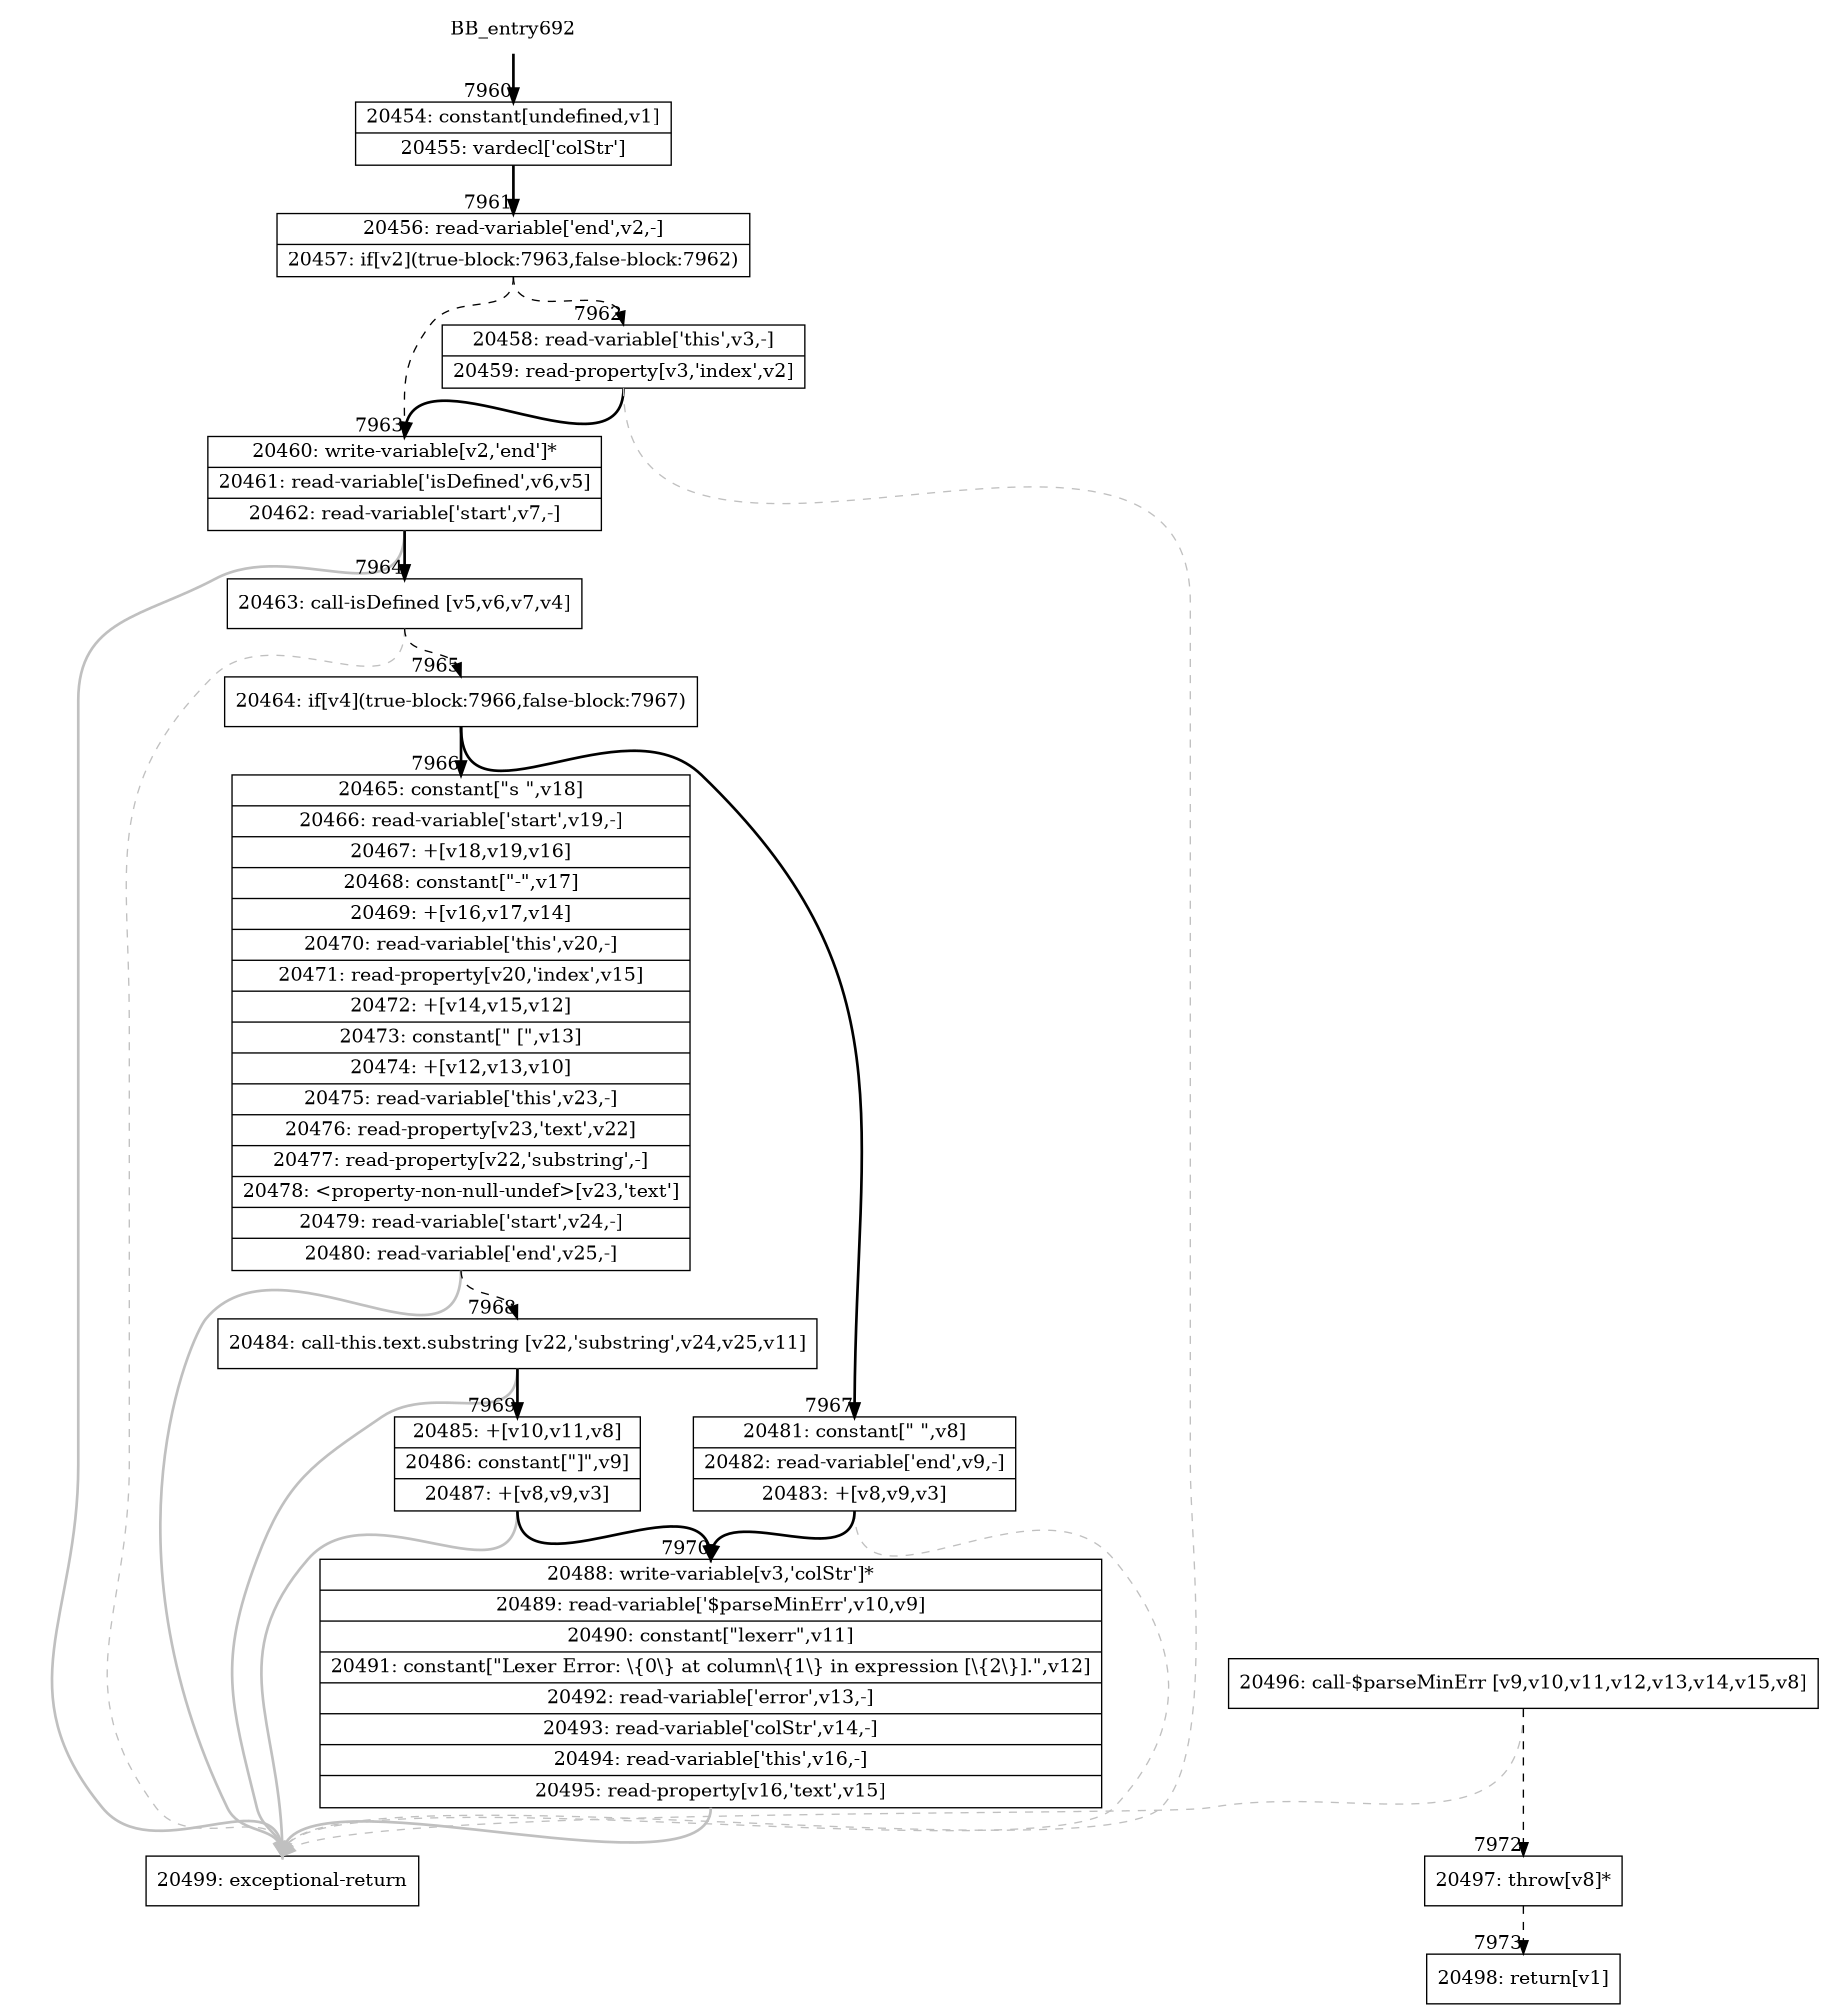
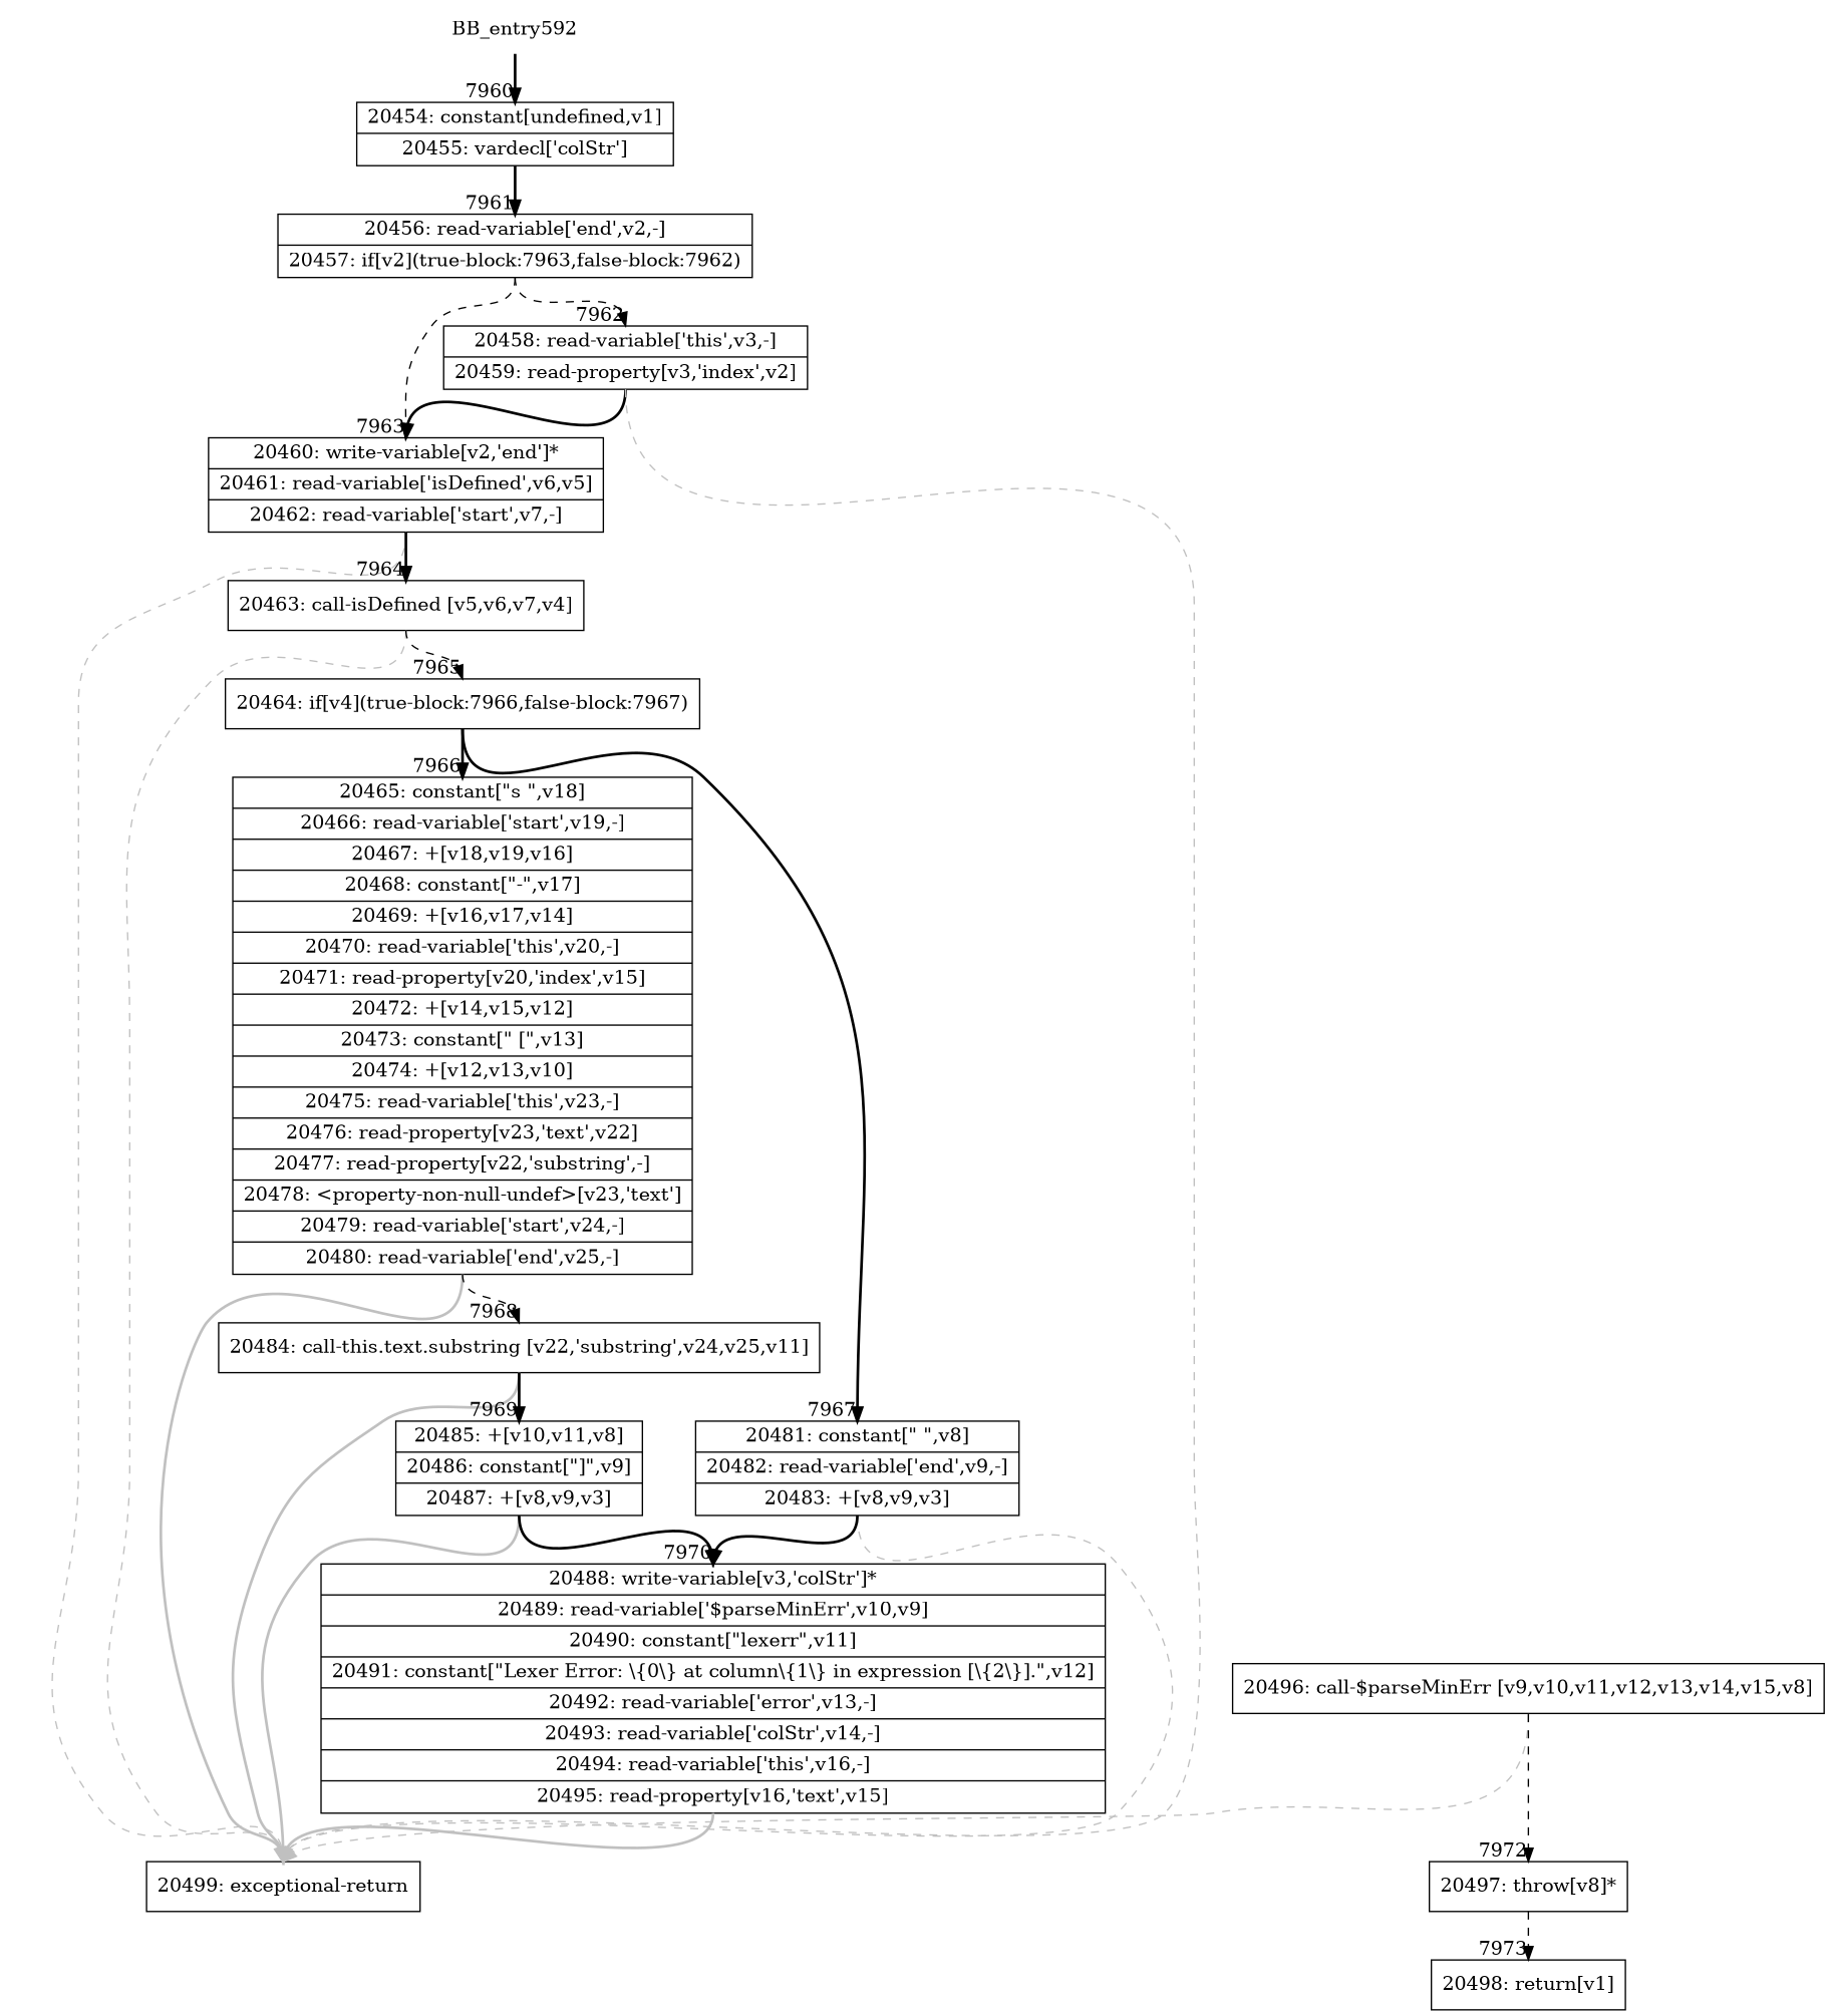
  digraph {
    rankdir=TD
    node [shape=record]
    edge [headport=n style=bold tailport=s]
-   BB_entry592 [shape=none label=BB_entry692]
+   BB_entry592 [shape=none]
    n2 [label="{20454: constant[undefined,v1]|20455: vardecl['colStr']}"]
    n3 [label="{20456: read-variable['end',v2,-]|20457: if[v2](true-block:7963,false-block:7962)}"]
    n4 [label="{20460: write-variable[v2,'end']*|20461: read-variable['isDefined',v6,v5]|20462: read-variable['start',v7,-]}"]
    n5 [label="{20458: read-variable['this',v3,-]|20459: read-property[v3,'index',v2]}"]
    n6 [label="{20499: exceptional-return}"]
    n7 [label="{20463: call-isDefined [v5,v6,v7,v4]}"]
    n8 [label="{20464: if[v4](true-block:7966,false-block:7967)}"]
    n9 [label="{20465: constant[\"s \",v18]|20466: read-variable['start',v19,-]|20467: +[v18,v19,v16]|20468: constant[\"-\",v17]|20469: +[v16,v17,v14]|20470: read-variable['this',v20,-]|20471: read-property[v20,'index',v15]|20472: +[v14,v15,v12]|20473: constant[\" [\",v13]|20474: +[v12,v13,v10]|20475: read-variable['this',v23,-]|20476: read-property[v23,'text',v22]|20477: read-property[v22,'substring',-]|20478: \<property-non-null-undef\>[v23,'text']|20479: read-variable['start',v24,-]|20480: read-variable['end',v25,-]}"]
    n10 [label="{20481: constant[\" \",v8]|20482: read-variable['end',v9,-]|20483: +[v8,v9,v3]}"]
    n11 [label="{20484: call-this.text.substring [v22,'substring',v24,v25,v11]}"]
    n12 [label="{20488: write-variable[v3,'colStr']*|20489: read-variable['$parseMinErr',v10,v9]|20490: constant[\"lexerr\",v11]|20491: constant[\"Lexer Error: \\\{0\\\} at column\\\{1\\\} in expression [\\\{2\\\}].\",v12]|20492: read-variable['error',v13,-]|20493: read-variable['colStr',v14,-]|20494: read-variable['this',v16,-]|20495: read-property[v16,'text',v15]}"]
    n13 [label="{20485: +[v10,v11,v8]|20486: constant[\"]\",v9]|20487: +[v8,v9,v3]}"]
    n14 [label="{20496: call-$parseMinErr [v9,v10,v11,v12,v13,v14,v15,v8]}"]
    n15 [label="{20497: throw[v8]*}"]
    n16 [label="{20498: return[v1]}"]
    BB_entry592 -> n2 [headlabel="    7960"]
    n2 -> n3 [headlabel="      7961"]
    n3 -> n4 [headlabel="      7963" style=dashed]
    n3 -> n5 [headlabel="      7962" style=dashed]
-   n4 -> n6 [color=gray]
+   n4 -> n6 [color=gray style=dashed]
    n4 -> n7 [headlabel="      7964"]
    n5 -> n4
    n5 -> n6 [color=gray style=dashed]
    n7 -> n6 [color=gray style=dashed]
    n7 -> n8 [headlabel="      7965" style=dashed]
    n8 -> n9 [headlabel="      7966"]
    n8 -> n10 [headlabel="      7967"]
    n9 -> n6 [color=gray]
    n9 -> n11 [headlabel="      7968" style=dashed]
    n10 -> n6 [color=gray style=dashed]
    n10 -> n12 [headlabel="      7970"]
    n11 -> n6 [color=gray]
    n11 -> n13 [headlabel="      7969"]
    n12 -> n6 [color=gray]
    n13 -> n6 [color=gray]
    n13 -> n12
    n14 -> n6 [color=gray style=dashed]
    n14 -> n15 [headlabel="      7972" style=dashed]
    n15 -> n16 [headlabel="      7973" style=dashed]
  }
